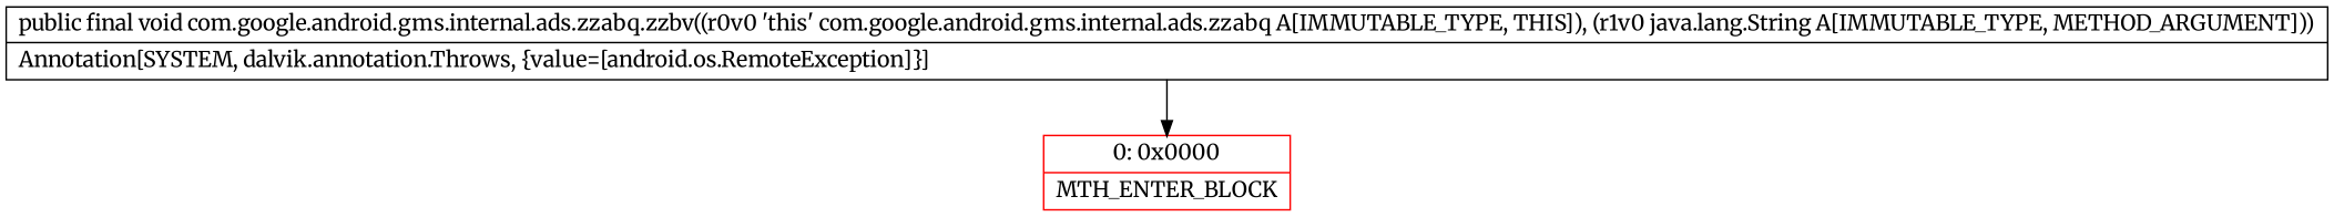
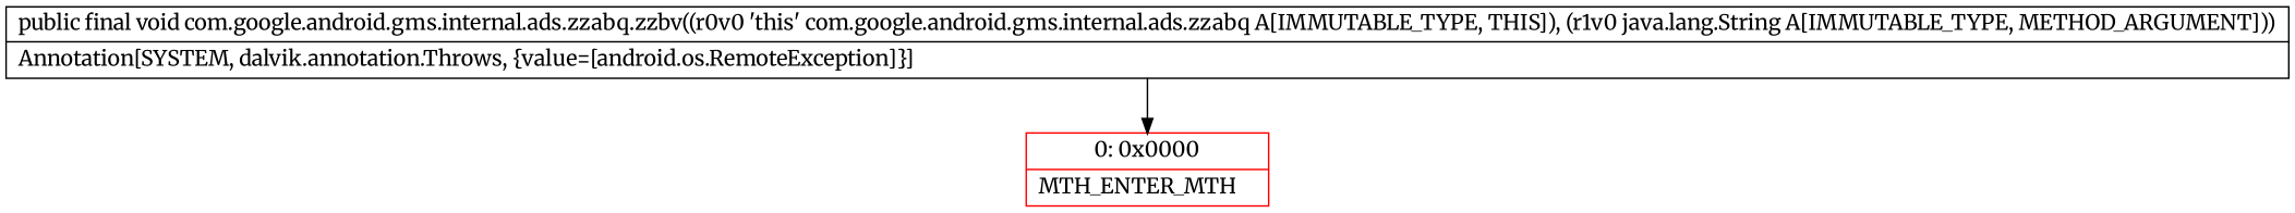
  digraph {
    fontname=Merriweather
    node [shape=record fontname=Merriweather]
-   n1 [color=red label="{0\:\ 0x0000|MTH_ENTER_BLOCK\l}"]
+   n1 [color=red label="{0\:\ 0x0000|MTH_ENTER_MTH\l}"]
    n2 [label="{public final void com.google.android.gms.internal.ads.zzabq.zzbv((r0v0 'this' com.google.android.gms.internal.ads.zzabq A[IMMUTABLE_TYPE, THIS]), (r1v0 java.lang.String A[IMMUTABLE_TYPE, METHOD_ARGUMENT]))  | Annotation[SYSTEM, dalvik.annotation.Throws, \{value=[android.os.RemoteException]\}]\l}"]
    subgraph cluster_1 {
      label="R(0)"
    }
    n2 -> n1 [fontname=Merriweather]
  }
